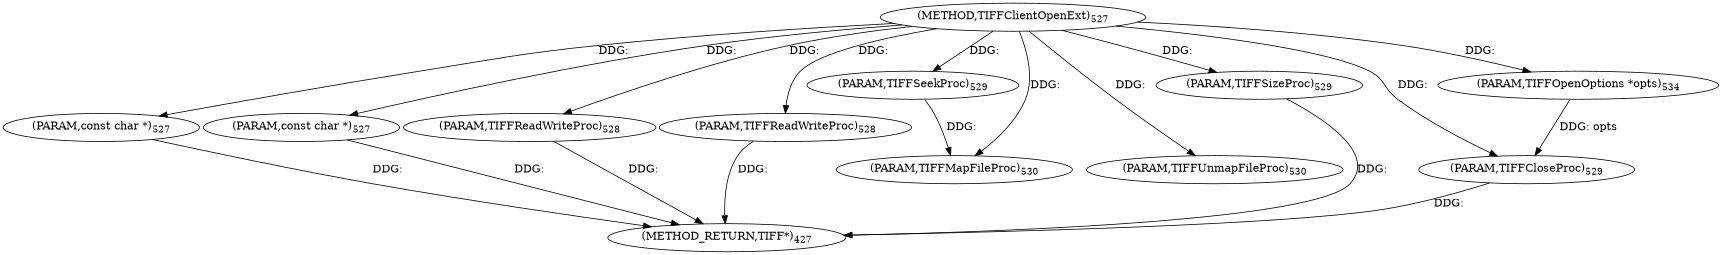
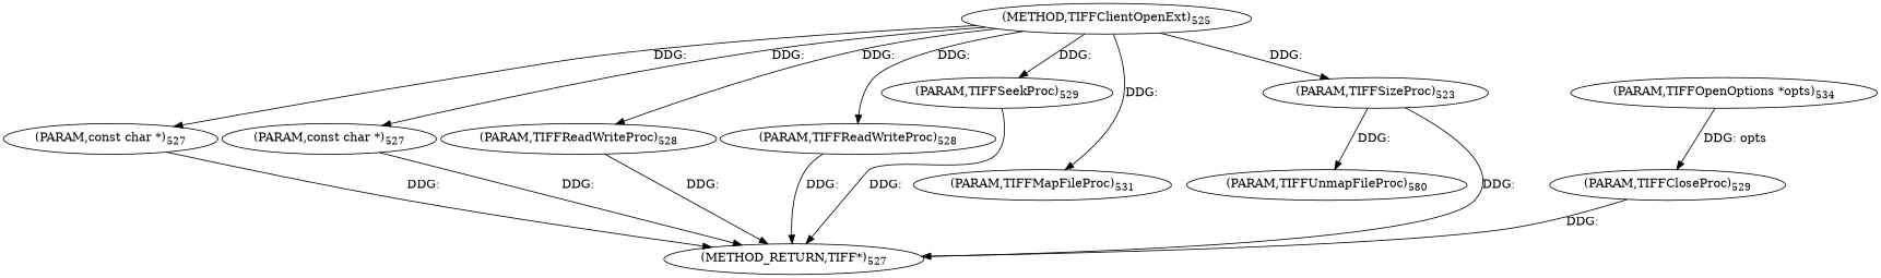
  digraph {
    fontname="DejaVu Serif"
    node [fontname="DejaVu Serif"]
    edge [fontname="DejaVu Serif"]
-   n1 [label=<(METHOD,TIFFClientOpenExt)<SUB>527</SUB>>]
+   n1 [label=<(METHOD,TIFFClientOpenExt)<SUB>525</SUB>>]
    n2 [label=<(PARAM,const char *)<SUB>527</SUB>>]
    n3 [label=<(PARAM,const char *)<SUB>527</SUB>>]
    n4 [label=<(PARAM,TIFFReadWriteProc)<SUB>528</SUB>>]
    n5 [label=<(PARAM,TIFFReadWriteProc)<SUB>528</SUB>>]
    n6 [label=<(PARAM,TIFFSeekProc)<SUB>529</SUB>>]
    n7 [label=<(PARAM,TIFFCloseProc)<SUB>529</SUB>>]
-   n8 [label=<(PARAM,TIFFSizeProc)<SUB>529</SUB>>]
-   n9 [label=<(PARAM,TIFFMapFileProc)<SUB>530</SUB>>]
-   n10 [label=<(PARAM,TIFFUnmapFileProc)<SUB>530</SUB>>]
+   n8 [label=<(PARAM,TIFFSizeProc)<SUB>523</SUB>>]
+   n9 [label=<(PARAM,TIFFMapFileProc)<SUB>531</SUB>>]
+   n10 [label=<(PARAM,TIFFUnmapFileProc)<SUB>580</SUB>>]
    n11 [label=<(PARAM,TIFFOpenOptions *opts)<SUB>534</SUB>>]
-   n12 [label=<(METHOD_RETURN,TIFF*)<SUB>427</SUB>>]
+   n12 [label=<(METHOD_RETURN,TIFF*)<SUB>527</SUB>>]
    n1 -> n2 [label="DDG: "]
    n1 -> n3 [label="DDG: "]
    n1 -> n4 [label="DDG: "]
    n1 -> n5 [label="DDG: "]
    n1 -> n6 [label="DDG: "]
-   n1 -> n7 [label="DDG: "]
    n1 -> n8 [label="DDG: "]
    n1 -> n9 [label="DDG: "]
-   n1 -> n10 [label="DDG: "]
-   n1 -> n11 [label="DDG: "]
+   n8 -> n10 [label="DDG: "]
    n2 -> n12 [label="DDG: "]
    n3 -> n12 [label="DDG: "]
    n4 -> n12 [label="DDG: "]
    n5 -> n12 [label="DDG: "]
-   n6 -> n9 [label="DDG: "]
+   n6 -> n12 [label="DDG: "]
    n7 -> n12 [label="DDG: "]
    n8 -> n12 [label="DDG: "]
    n11 -> n7 [label="DDG: opts"]
  }
